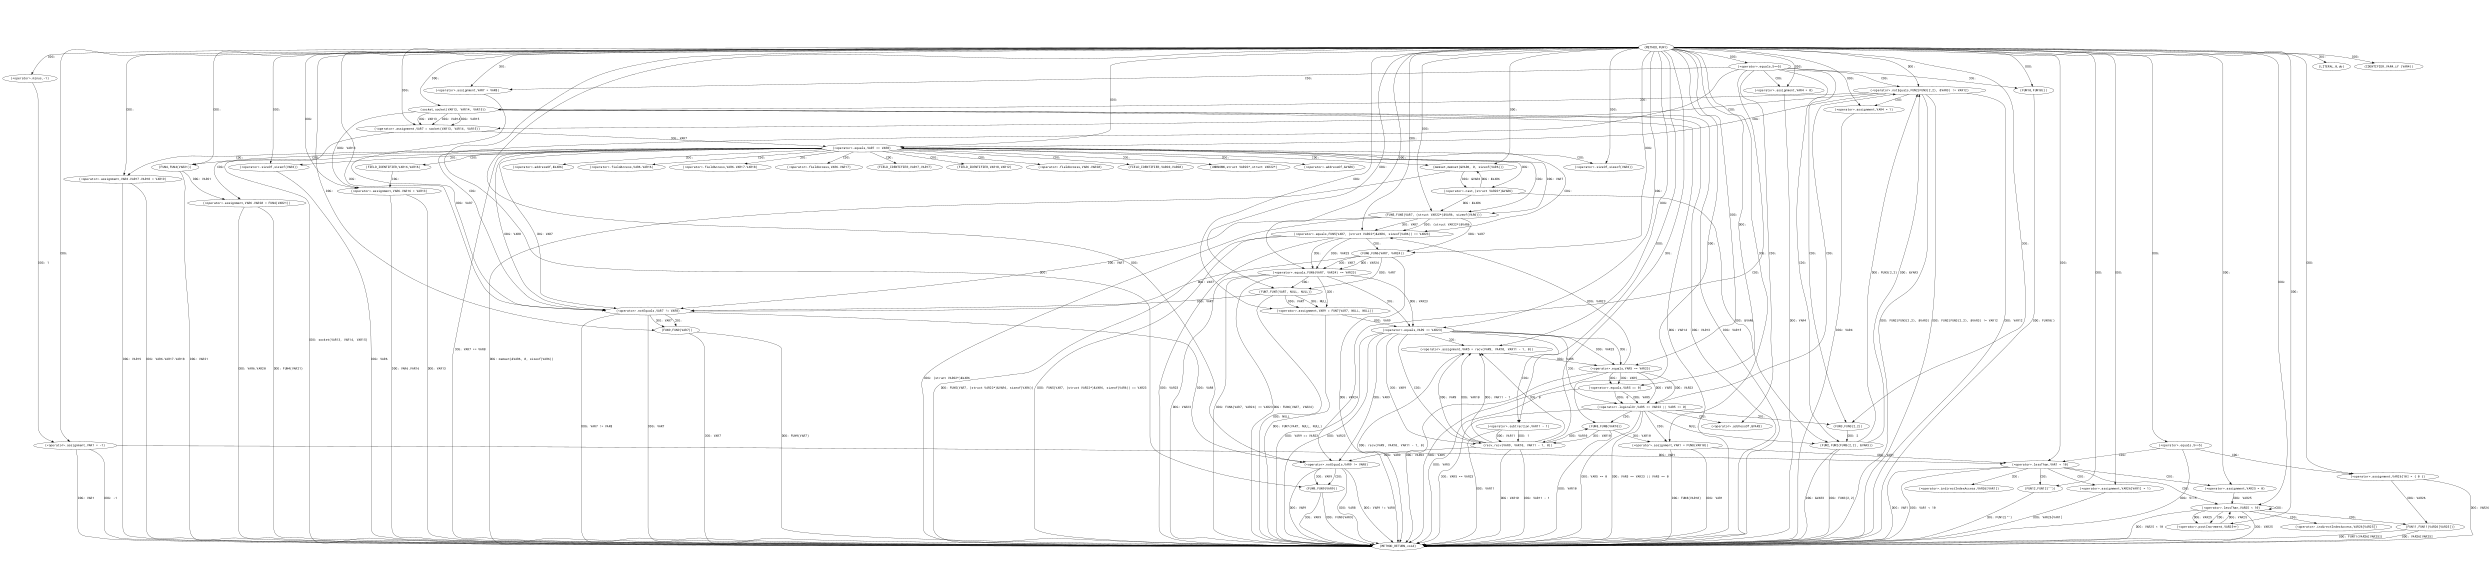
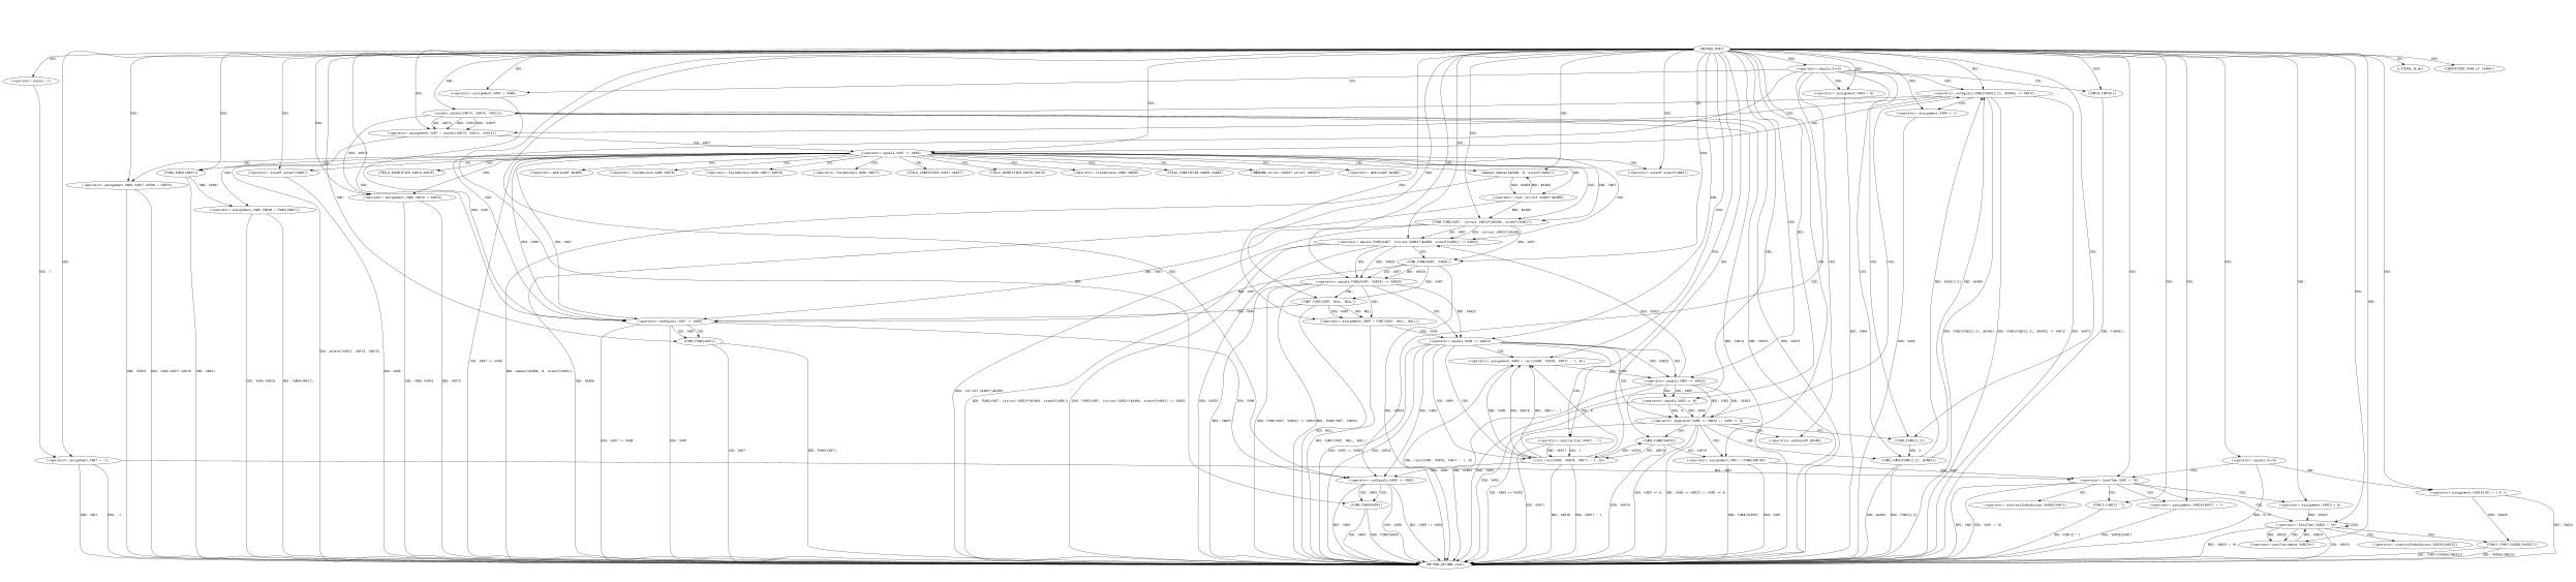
  digraph {
    fontname="Roboto Mono"
    node [fontname="Roboto Mono"]
    edge [fontname="Roboto Mono"]
    n1 [label="(METHOD,FUN1)"]
    n2 [label="(<operator>.assignment,VAR1 = -1)"]
    n3 [label="(<operator>.minus,-1)"]
    n4 [label="(<operator>.equals,5==5)"]
    n5 [label="(<operator>.assignment,VAR4 = 0)"]
    n6 [label="(<operator>.assignment,VAR7 = VAR8)"]
    n7 [label="(<operator>.notEquals,FUN2(FUN3(2,2), &VAR3) != VAR12)"]
    n8 [label="(FUN3,FUN3(2,2))"]
    n9 [label="(<operator>.assignment,VAR4 = 1)"]
    n10 [label="(<operator>.assignment,VAR7 = socket(VAR13, VAR14, VAR15))"]
    n11 [label="(socket,socket(VAR13, VAR14, VAR15))"]
    n12 [label="(<operator>.equals,VAR7 == VAR8)"]
    n13 [label="(memset,memset(&VAR6, 0, sizeof(VAR6)))"]
    n14 [label="(<operator>.sizeOf,sizeof(VAR6))"]
    n15 [label="(<operator>.assignment,VAR6.VAR16 = VAR13)"]
    n16 [label="(<operator>.assignment,VAR6.VAR17.VAR18 = VAR19)"]
    n17 [label="(FUN4,FUN4(VAR21))"]
    n18 [label="(<operator>.equals,FUN5(VAR7, (struct VAR22*)&VAR6, sizeof(VAR6)) == VAR23)"]
    n19 [label="(FUN5,FUN5(VAR7, (struct VAR22*)&VAR6, sizeof(VAR6)))"]
    n20 [label="(<operator>.sizeOf,sizeof(VAR6))"]
    n21 [label="(<operator>.equals,FUN6(VAR7, VAR24) == VAR23)"]
    n22 [label="(FUN6,FUN6(VAR7, VAR24))"]
    n23 [label="(<operator>.assignment,VAR9 = FUN7(VAR7, NULL, NULL))"]
    n24 [label="(FUN7,FUN7(VAR7, NULL, NULL))"]
    n25 [label="(<operator>.equals,VAR9 == VAR23)"]
    n26 [label="(<operator>.assignment,VAR5 = recv(VAR9, VAR10, VAR11 - 1, 0))"]
    n27 [label="(recv,recv(VAR9, VAR10, VAR11 - 1, 0))"]
    n28 [label="(<operator>.subtraction,VAR11 - 1)"]
    n29 [label="(<operator>.equals,VAR5 == VAR23)"]
    n30 [label="(<operator>.equals,VAR5 == 0)"]
    n31 [label="(<operator>.assignment,VAR1 = FUN8(VAR10))"]
    n32 [label="(FUN8,FUN8(VAR10))"]
    n33 [label="(LITERAL,0,do)"]
    n34 [label="(<operator>.notEquals,VAR7 != VAR8)"]
    n35 [label="(FUN9,FUN9(VAR7))"]
    n36 [label="(<operator>.notEquals,VAR9 != VAR8)"]
    n37 [label="(FUN9,FUN9(VAR9))"]
    n38 [label="(IDENTIFIER,VAR4,if (VAR4))"]
    n39 [label="(FUN10,FUN10())"]
    n40 [label="(<operator>.equals,5==5)"]
    n41 [label="(<operator>.assignment,VAR26[10] = { 0 })"]
    n42 [label="(<operator>.lessThan,VAR1 < 10)"]
    n43 [label="(<operator>.assignment,VAR26[VAR1] = 1)"]
    n44 [label="(<operator>.assignment,VAR25 = 0)"]
    n45 [label="(<operator>.lessThan,VAR25 < 10)"]
    n46 [label="(<operator>.postIncrement,VAR25++)"]
    n47 [label="(FUN12,FUN12(\"\"))"]
    n48 [label="(METHOD_RETURN,void)"]
    n49 [label="(FUN2,FUN2(FUN3(2,2), &VAR3))"]
    n50 [label="(<operator>.addressOf,&VAR3)"]
    n51 [label="(<operator>.assignment,VAR6.VAR20 = FUN4(VAR21))"]
    n52 [label="(<operator>.cast,(struct VAR22*)&VAR6)"]
    n53 [label="(<operator>.addressOf,&VAR6)"]
    n54 [label="(<operator>.fieldAccess,VAR6.VAR16)"]
    n55 [label="(FIELD_IDENTIFIER,VAR16,VAR16)"]
    n56 [label="(<operator>.fieldAccess,VAR6.VAR17.VAR18)"]
    n57 [label="(<operator>.fieldAccess,VAR6.VAR17)"]
    n58 [label="(FIELD_IDENTIFIER,VAR17,VAR17)"]
    n59 [label="(FIELD_IDENTIFIER,VAR18,VAR12)"]
    n60 [label="(<operator>.fieldAccess,VAR6.VAR20)"]
    n61 [label="(FIELD_IDENTIFIER,VAR20,VAR20)"]
    n62 [label="(UNKNOWN,struct VAR22*,struct VAR22*)"]
    n63 [label="(<operator>.addressOf,&VAR6)"]
    n64 [label="(<operator>.logicalOr,VAR5 == VAR23 || VAR5 == 0)"]
    n65 [label="(FUN11,FUN11(VAR26[VAR25]))"]
    n66 [label="(<operator>.indirectIndexAccess,VAR26[VAR1])"]
    n67 [label="(<operator>.indirectIndexAccess,VAR26[VAR25])"]
    n1 -> n2 [label="DDG: "]
    n1 -> n3 [label="DDG: "]
    n1 -> n4 [label="DDG: "]
    n1 -> n5 [label="DDG: "]
    n1 -> n6 [label="DDG: "]
    n1 -> n7 [label="DDG: "]
    n1 -> n8 [label="DDG: "]
    n1 -> n9 [label="DDG: "]
    n1 -> n10 [label="DDG: "]
    n1 -> n11 [label="DDG: "]
    n1 -> n12 [label="DDG: "]
    n1 -> n13 [label="DDG: "]
    n1 -> n14 [label="DDG: "]
    n1 -> n15 [label="DDG: "]
    n1 -> n16 [label="DDG: "]
    n1 -> n17 [label="DDG: "]
    n1 -> n18 [label="DDG: "]
    n1 -> n19 [label="DDG: "]
    n1 -> n20 [label="DDG: "]
    n1 -> n21 [label="DDG: "]
    n1 -> n22 [label="DDG: "]
    n1 -> n23 [label="DDG: "]
    n1 -> n24 [label="DDG: "]
    n1 -> n25 [label="DDG: "]
    n1 -> n26 [label="DDG: "]
    n1 -> n27 [label="DDG: "]
    n1 -> n28 [label="DDG: "]
    n1 -> n29 [label="DDG: "]
    n1 -> n30 [label="DDG: "]
    n1 -> n31 [label="DDG: "]
    n1 -> n32 [label="DDG: "]
    n1 -> n33 [label="DDG: "]
    n1 -> n34 [label="DDG: "]
    n1 -> n35 [label="DDG: "]
    n1 -> n36 [label="DDG: "]
    n1 -> n37 [label="DDG: "]
    n1 -> n38 [label="DDG: "]
    n1 -> n39 [label="DDG: "]
    n1 -> n40 [label="DDG: "]
    n1 -> n41 [label="DDG: "]
    n1 -> n42 [label="DDG: "]
    n1 -> n43 [label="DDG: "]
    n1 -> n44 [label="DDG: "]
    n1 -> n45 [label="DDG: "]
    n1 -> n46 [label="DDG: "]
    n1 -> n47 [label="DDG: "]
    n2 -> n42 [label="DDG: VAR1"]
    n2 -> n48 [label="DDG: VAR1"]
    n2 -> n48 [label="DDG: -1"]
    n3 -> n2 [label="DDG: 1"]
    n4 -> n5 [label="CDG: "]
    n4 -> n6 [label="CDG: "]
    n4 -> n7 [label="CDG: "]
    n4 -> n8 [label="CDG: "]
    n4 -> n34 [label="CDG: "]
    n4 -> n36 [label="CDG: "]
    n4 -> n39 [label="CDG: "]
    n4 -> n49 [label="CDG: "]
    n4 -> n50 [label="CDG: "]
    n5 -> n48 [label="DDG: VAR4"]
    n6 -> n34 [label="DDG: VAR7"]
    n7 -> n9 [label="CDG: "]
    n7 -> n10 [label="CDG: "]
    n7 -> n11 [label="CDG: "]
    n7 -> n12 [label="CDG: "]
    n7 -> n48 [label="DDG: FUN2(FUN3(2,2), &VAR3)"]
    n7 -> n48 [label="DDG: FUN2(FUN3(2,2), &VAR3) != VAR12"]
    n7 -> n48 [label="DDG: VAR12"]
    n8 -> n49 [label="DDG: 2"]
    n9 -> n48 [label="DDG: VAR4"]
    n10 -> n12 [label="DDG: VAR7"]
    n10 -> n48 [label="DDG: socket(VAR13, VAR14, VAR15)"]
    n11 -> n10 [label="DDG: VAR13"]
    n11 -> n10 [label="DDG: VAR14"]
    n11 -> n10 [label="DDG: VAR15"]
    n11 -> n15 [label="DDG: VAR13"]
    n11 -> n48 [label="DDG: VAR14"]
    n11 -> n48 [label="DDG: VAR13"]
    n11 -> n48 [label="DDG: VAR15"]
    n12 -> n13 [label="CDG: "]
    n12 -> n14 [label="CDG: "]
-   n55 -> n15 [label="CDG: "]
+   n12 -> n15 [label="CDG: "]
    n12 -> n16 [label="CDG: "]
    n12 -> n17 [label="CDG: "]
    n12 -> n18 [label="CDG: "]
    n12 -> n19 [label="DDG: VAR7"]
    n12 -> n19 [label="CDG: "]
    n12 -> n20 [label="CDG: "]
    n12 -> n34 [label="DDG: VAR7"]
    n12 -> n34 [label="DDG: VAR8"]
    n12 -> n48 [label="DDG: VAR7 == VAR8"]
    n12 -> n51 [label="CDG: "]
    n12 -> n52 [label="CDG: "]
    n12 -> n53 [label="CDG: "]
    n12 -> n54 [label="CDG: "]
    n12 -> n55 [label="CDG: "]
    n12 -> n56 [label="CDG: "]
    n12 -> n57 [label="CDG: "]
    n12 -> n58 [label="CDG: "]
    n12 -> n59 [label="CDG: "]
    n12 -> n60 [label="CDG: "]
    n12 -> n61 [label="CDG: "]
    n12 -> n62 [label="CDG: "]
    n12 -> n63 [label="CDG: "]
    n13 -> n48 [label="DDG: memset(&VAR6, 0, sizeof(VAR6))"]
    n13 -> n52 [label="DDG: &VAR6"]
    n15 -> n48 [label="DDG: VAR6.VAR16"]
    n15 -> n48 [label="DDG: VAR13"]
    n16 -> n48 [label="DDG: VAR6.VAR17.VAR18"]
    n16 -> n48 [label="DDG: VAR19"]
    n17 -> n48 [label="DDG: VAR21"]
    n17 -> n51 [label="DDG: VAR21"]
    n18 -> n21 [label="DDG: VAR23"]
    n18 -> n21 [label="CDG: "]
    n18 -> n22 [label="CDG: "]
    n18 -> n48 [label="DDG: FUN5(VAR7, (struct VAR22*)&VAR6, sizeof(VAR6)) == VAR23"]
    n18 -> n48 [label="DDG: VAR23"]
    n18 -> n48 [label="DDG: FUN5(VAR7, (struct VAR22*)&VAR6, sizeof(VAR6))"]
    n19 -> n18 [label="DDG: VAR7"]
    n19 -> n18 [label="DDG: (struct VAR22*)&VAR6"]
    n19 -> n22 [label="DDG: VAR7"]
    n19 -> n34 [label="DDG: VAR7"]
    n19 -> n48 [label="DDG: (struct VAR22*)&VAR6"]
    n20 -> n48 [label="DDG: VAR6"]
    n21 -> n23 [label="CDG: "]
    n21 -> n24 [label="CDG: "]
    n21 -> n25 [label="DDG: VAR23"]
    n21 -> n25 [label="CDG: "]
    n21 -> n48 [label="DDG: VAR23"]
    n21 -> n48 [label="DDG: FUN6(VAR7, VAR24) == VAR23"]
    n21 -> n48 [label="DDG: FUN6(VAR7, VAR24)"]
    n22 -> n21 [label="DDG: VAR7"]
    n22 -> n21 [label="DDG: VAR24"]
    n22 -> n24 [label="DDG: VAR7"]
    n22 -> n34 [label="DDG: VAR7"]
    n22 -> n48 [label="DDG: VAR24"]
    n23 -> n25 [label="DDG: VAR9"]
    n23 -> n48 [label="DDG: FUN7(VAR7, NULL, NULL)"]
    n24 -> n23 [label="DDG: VAR7"]
    n24 -> n23 [label="DDG: NULL"]
    n24 -> n34 [label="DDG: VAR7"]
    n24 -> n48 [label="DDG: NULL"]
    n25 -> n26 [label="CDG: "]
    n25 -> n27 [label="DDG: VAR9"]
    n25 -> n27 [label="CDG: "]
    n25 -> n28 [label="CDG: "]
    n25 -> n29 [label="DDG: VAR23"]
    n25 -> n29 [label="CDG: "]
    n25 -> n36 [label="DDG: VAR9"]
    n25 -> n48 [label="DDG: VAR9 == VAR23"]
    n25 -> n48 [label="DDG: VAR23"]
    n25 -> n64 [label="CDG: "]
    n26 -> n29 [label="DDG: VAR5"]
    n26 -> n48 [label="DDG: recv(VAR9, VAR10, VAR11 - 1, 0)"]
    n27 -> n26 [label="DDG: VAR9"]
    n27 -> n26 [label="DDG: VAR10"]
    n27 -> n26 [label="DDG: VAR11 - 1"]
    n27 -> n26 [label="DDG: 0"]
    n27 -> n32 [label="DDG: VAR10"]
    n27 -> n36 [label="DDG: VAR9"]
    n27 -> n48 [label="DDG: VAR11 - 1"]
    n27 -> n48 [label="DDG: VAR10"]
    n28 -> n27 [label="DDG: VAR11"]
    n28 -> n27 [label="DDG: 1"]
    n28 -> n48 [label="DDG: VAR11"]
    n29 -> n18 [label="DDG: VAR23"]
    n29 -> n30 [label="DDG: VAR5"]
    n29 -> n30 [label="CDG: "]
    n29 -> n48 [label="DDG: VAR23"]
    n29 -> n48 [label="DDG: VAR5"]
    n29 -> n64 [label="DDG: VAR5"]
    n29 -> n64 [label="DDG: VAR23"]
    n30 -> n48 [label="DDG: VAR5"]
    n30 -> n64 [label="DDG: VAR5"]
    n30 -> n64 [label="DDG: 0"]
    n31 -> n42 [label="DDG: VAR1"]
    n31 -> n48 [label="DDG: FUN8(VAR10)"]
    n31 -> n48 [label="DDG: VAR1"]
    n32 -> n27 [label="DDG: VAR10"]
    n32 -> n31 [label="DDG: VAR10"]
    n32 -> n48 [label="DDG: VAR10"]
    n34 -> n35 [label="DDG: VAR7"]
    n34 -> n35 [label="CDG: "]
    n34 -> n36 [label="DDG: VAR8"]
    n34 -> n48 [label="DDG: VAR7 != VAR8"]
    n34 -> n48 [label="DDG: VAR7"]
    n35 -> n48 [label="DDG: VAR7"]
    n35 -> n48 [label="DDG: FUN9(VAR7)"]
    n36 -> n37 [label="DDG: VAR9"]
    n36 -> n37 [label="CDG: "]
    n36 -> n48 [label="DDG: VAR8"]
    n36 -> n48 [label="DDG: VAR9 != VAR8"]
    n36 -> n48 [label="DDG: VAR9"]
    n37 -> n48 [label="DDG: VAR9"]
    n37 -> n48 [label="DDG: FUN9(VAR9)"]
    n39 -> n48 [label="DDG: FUN10()"]
    n40 -> n41 [label="CDG: "]
    n40 -> n42 [label="CDG: "]
    n40 -> n48 [label="DDG: 5==5"]
    n41 -> n48 [label="DDG: VAR26"]
    n41 -> n65 [label="DDG: VAR26"]
    n42 -> n43 [label="CDG: "]
    n42 -> n44 [label="CDG: "]
    n42 -> n45 [label="CDG: "]
    n42 -> n47 [label="CDG: "]
    n42 -> n48 [label="DDG: VAR1"]
    n42 -> n48 [label="DDG: VAR1 < 10"]
    n42 -> n66 [label="CDG: "]
    n43 -> n48 [label="DDG: VAR26[VAR1]"]
    n44 -> n45 [label="DDG: VAR25"]
    n45 -> n45 [label="CDG: "]
    n45 -> n46 [label="DDG: VAR25"]
    n45 -> n46 [label="CDG: "]
    n45 -> n48 [label="DDG: VAR25 < 10"]
    n45 -> n48 [label="DDG: VAR25"]
    n45 -> n65 [label="CDG: "]
    n45 -> n67 [label="CDG: "]
    n46 -> n45 [label="DDG: VAR25"]
    n47 -> n48 [label="DDG: FUN12(\"\")"]
    n49 -> n7 [label="DDG: FUN3(2,2)"]
    n49 -> n7 [label="DDG: &VAR3"]
    n49 -> n48 [label="DDG: FUN3(2,2)"]
    n49 -> n48 [label="DDG: &VAR3"]
    n51 -> n48 [label="DDG: FUN4(VAR21)"]
    n51 -> n48 [label="DDG: VAR6.VAR20"]
    n52 -> n13 [label="DDG: &VAR6"]
    n52 -> n19 [label="DDG: &VAR6"]
-   n52 -> n49 [label="DDG: &VAR6"]
+   n52 -> n48 [label="DDG: &VAR6"]
    n64 -> n7 [label="CDG: "]
    n64 -> n8 [label="CDG: "]
    n64 -> n31 [label="CDG: "]
    n64 -> n32 [label="CDG: "]
    n64 -> n48 [label="DDG: VAR5 == VAR23"]
    n64 -> n48 [label="DDG: VAR5 == 0"]
    n64 -> n48 [label="DDG: VAR5 == VAR23 || VAR5 == 0"]
-   n64 -> n49 [label="NULL: "]
+   n64 -> n49 [label="CDG: "]
    n64 -> n50 [label="CDG: "]
    n65 -> n48 [label="DDG: FUN11(VAR26[VAR25])"]
    n65 -> n48 [label="DDG: VAR26[VAR25]"]
  }
